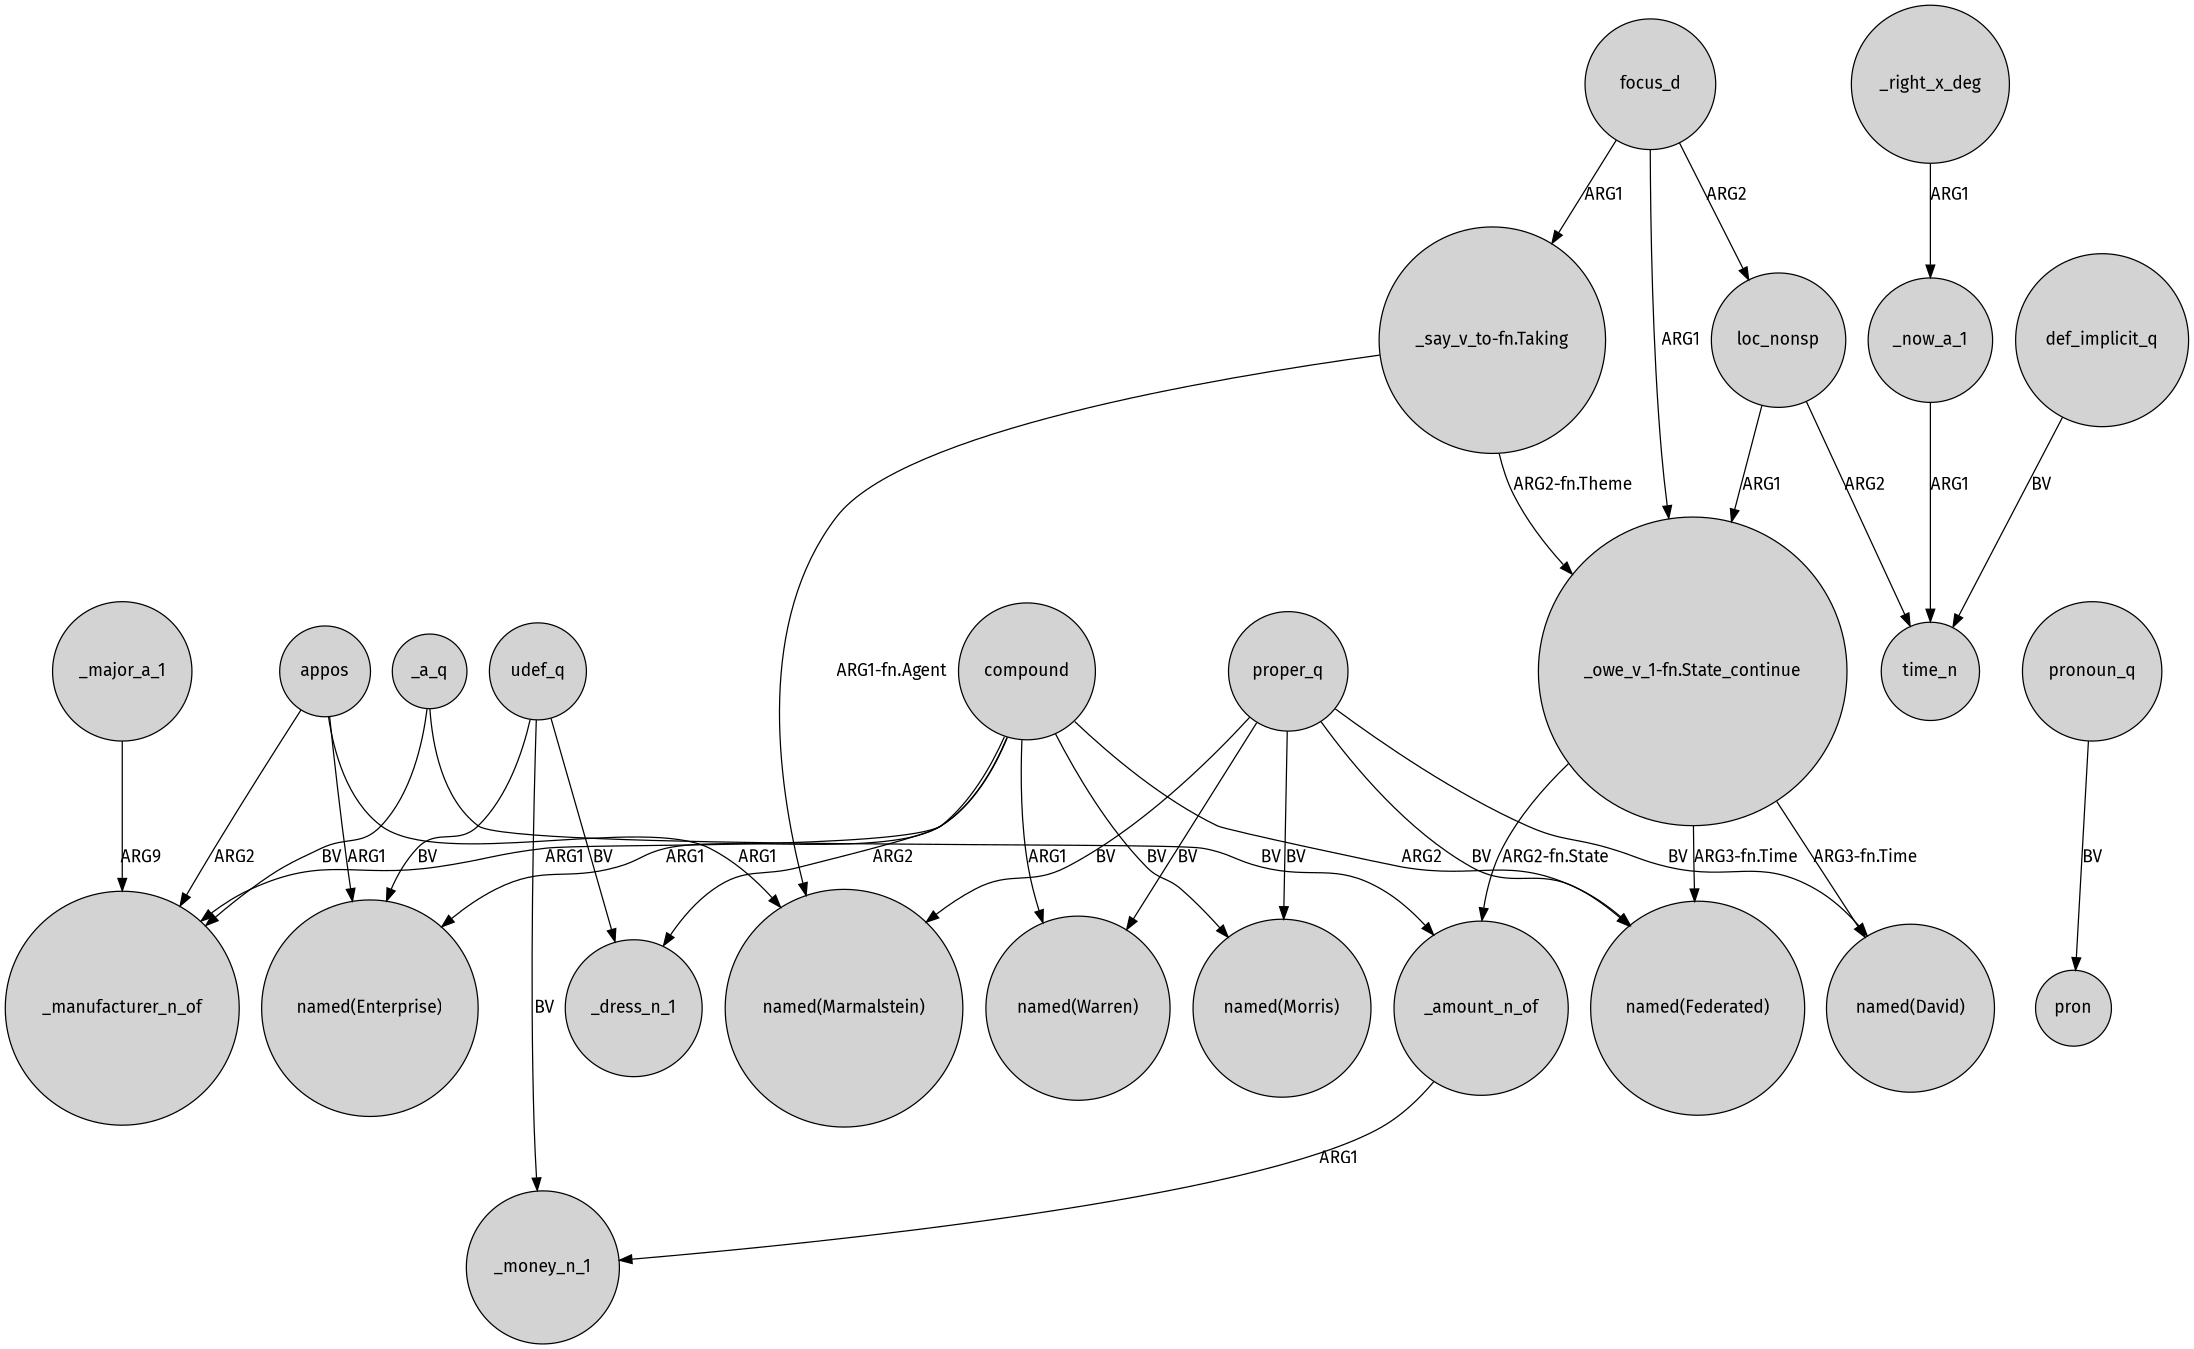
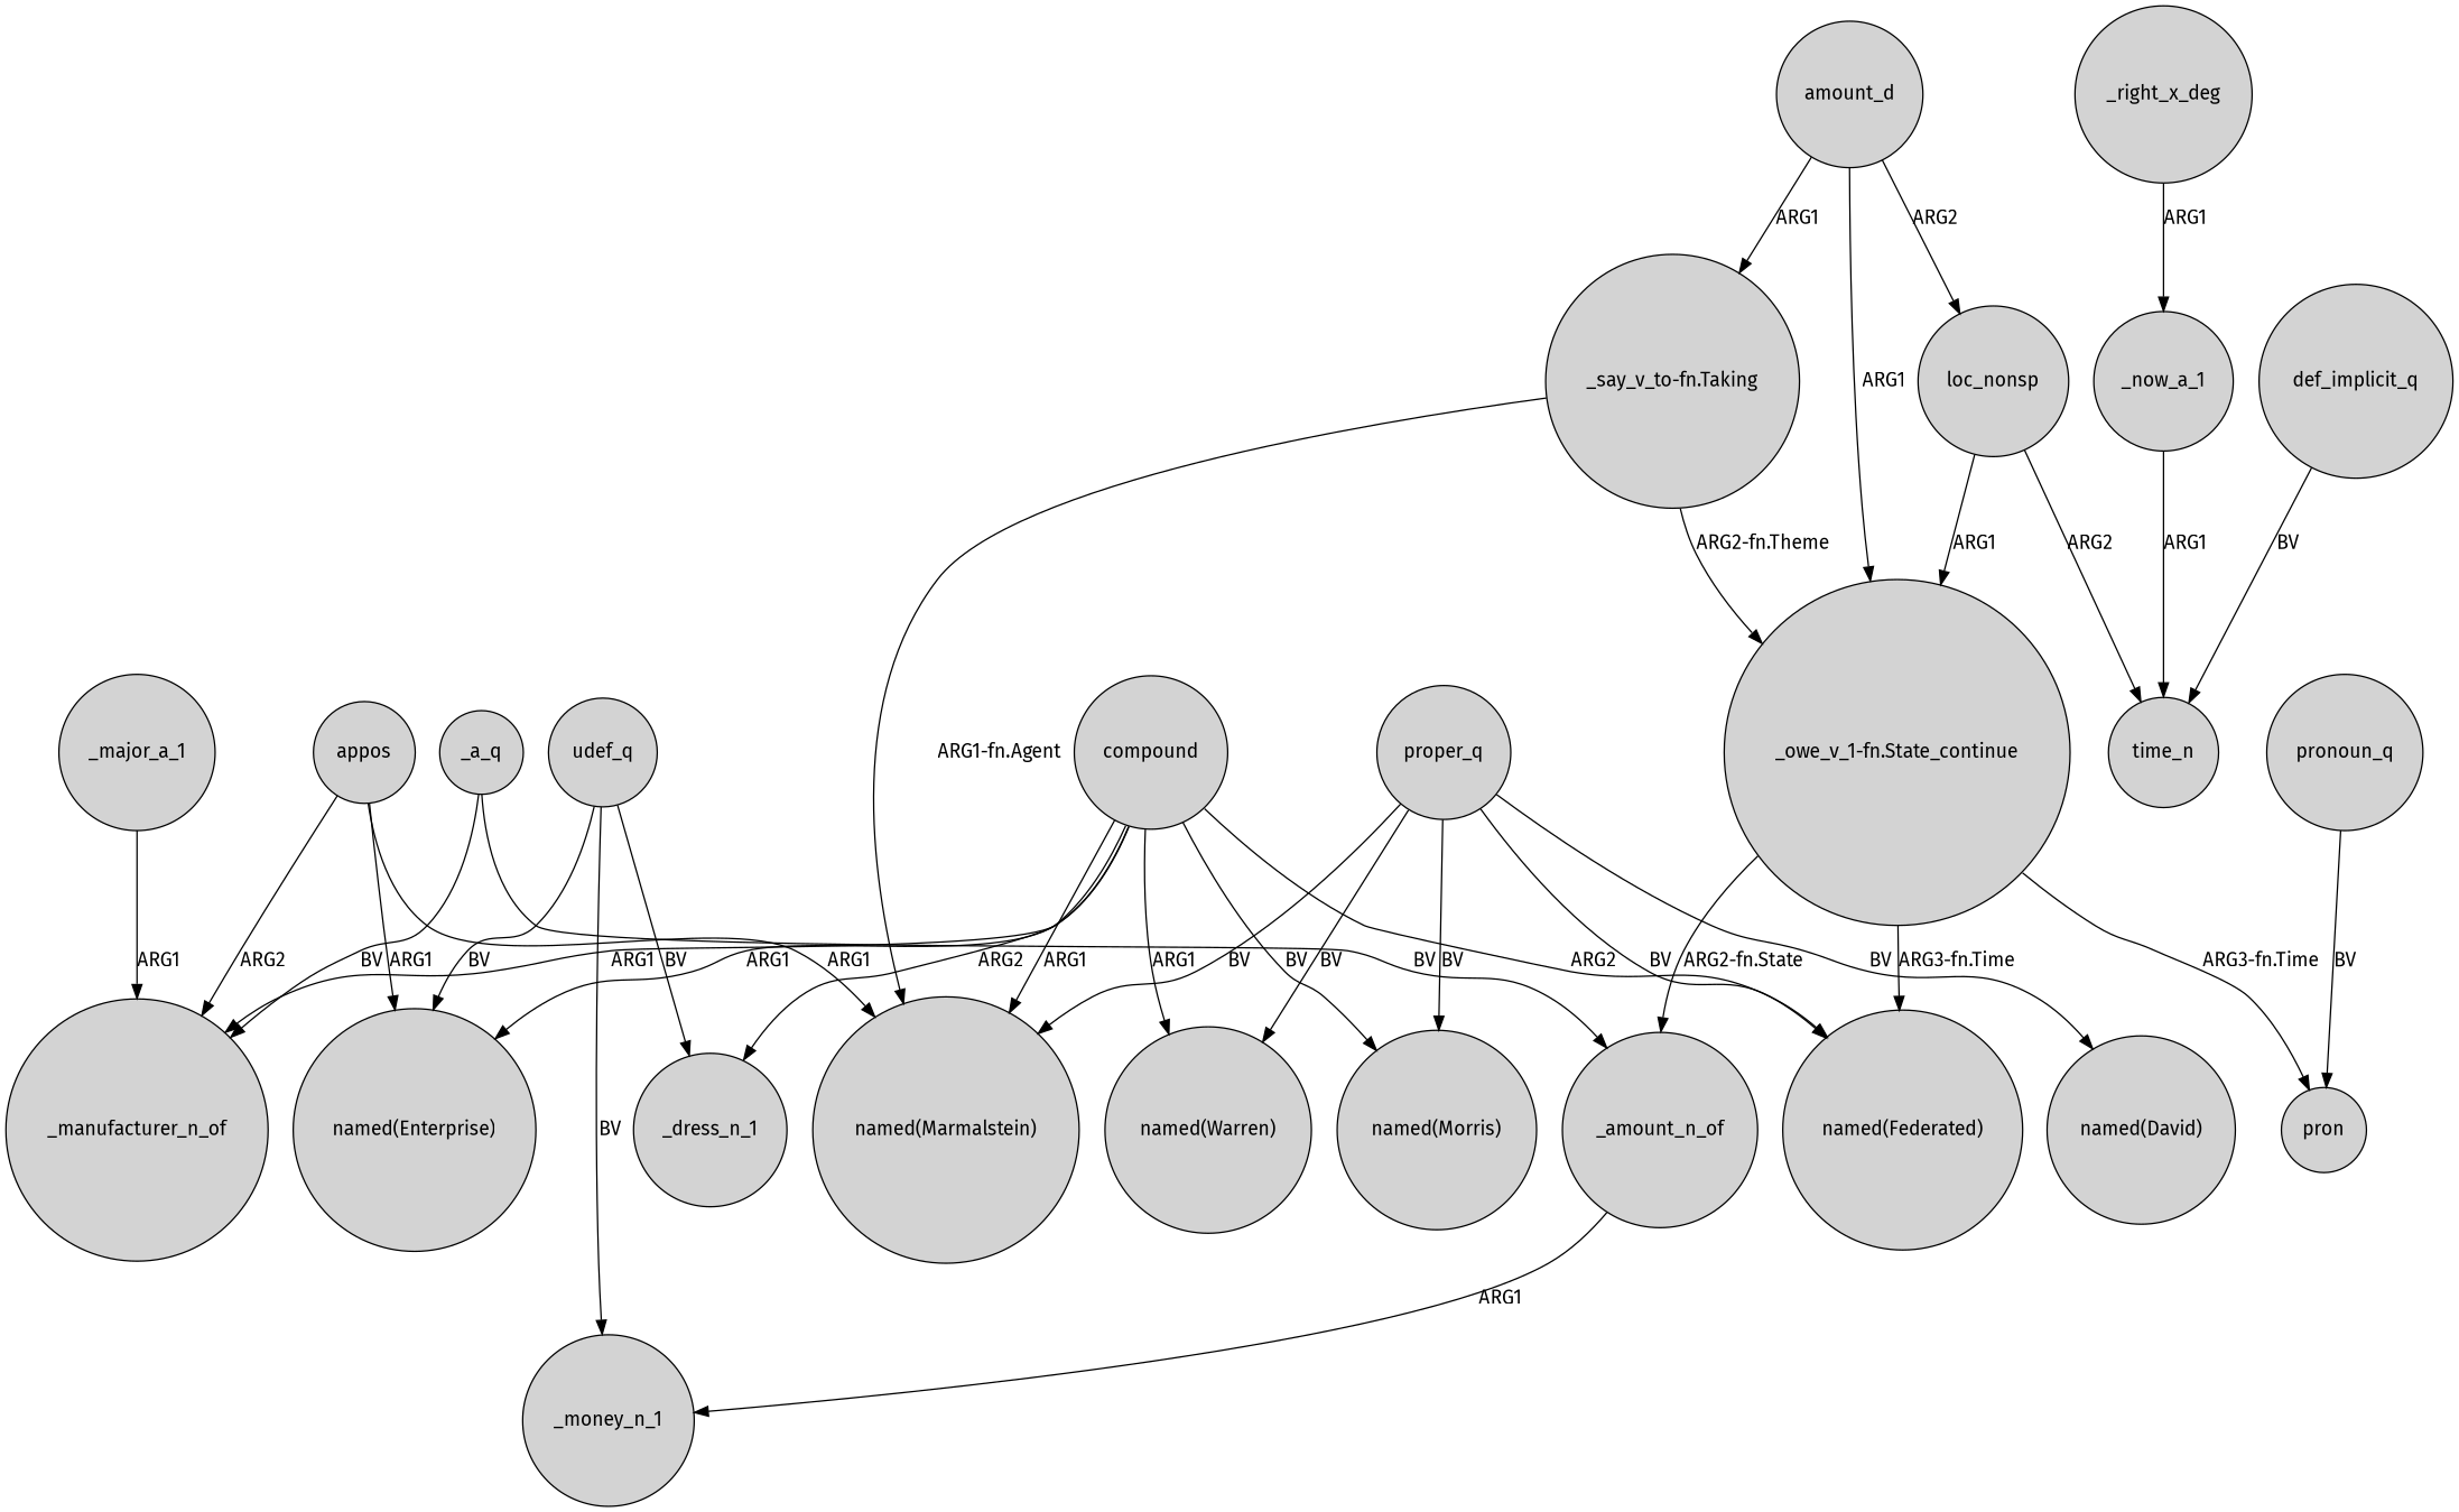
  digraph {
    fontname="Fira Sans"
    node [fontname="Fira Sans" shape=circle style=filled]
    edge [fontname="Fira Sans"]
    appos
    "named(Enterprise)"
    _manufacturer_n_of
    "named(Marmalstein)"
    compound
    _dress_n_1
    "named(Warren)"
    "named(Morris)"
    "named(Federated)"
-   focus_d
+   focus_d [label=amount_d]
    "_say_v_to-fn.Taking"
    loc_nonsp
    "_owe_v_1-fn.State_continue"
    time_n
    _amount_n_of
    pron
    proper_q
    "named(David)"
    udef_q
    _money_n_1
    _a_q
    _now_a_1
    _right_x_deg
    pronoun_q
    _major_a_1
    def_implicit_q
    appos -> "named(Enterprise)" [label=ARG1]
    appos -> _manufacturer_n_of [label=ARG2]
    appos -> "named(Marmalstein)" [label=ARG1]
    compound -> "named(Enterprise)" [label=ARG1]
    compound -> _manufacturer_n_of [label=ARG1]
+   compound -> "named(Marmalstein)" [label=ARG1]
    compound -> _dress_n_1 [label=ARG2]
    compound -> "named(Warren)" [label=ARG1]
    compound -> "named(Morris)" [label=BV]
    compound -> "named(Federated)" [label=ARG2]
    focus_d -> "_say_v_to-fn.Taking" [label=ARG1]
    focus_d -> loc_nonsp [label=ARG2]
    focus_d -> "_owe_v_1-fn.State_continue" [label=ARG1]
    "_say_v_to-fn.Taking" -> "named(Marmalstein)" [label="ARG1-fn.Agent"]
    "_say_v_to-fn.Taking" -> "_owe_v_1-fn.State_continue" [label="ARG2-fn.Theme"]
    loc_nonsp -> "_owe_v_1-fn.State_continue" [label=ARG1]
    loc_nonsp -> time_n [label=ARG2]
    "_owe_v_1-fn.State_continue" -> "named(Federated)" [label="ARG3-fn.Time"]
    "_owe_v_1-fn.State_continue" -> _amount_n_of [label="ARG2-fn.State"]
-   "_owe_v_1-fn.State_continue" -> "named(David)" [label="ARG3-fn.Time"]
+   "_owe_v_1-fn.State_continue" -> pron [label="ARG3-fn.Time"]
    _amount_n_of -> _money_n_1 [label=ARG1]
    proper_q -> "named(Marmalstein)" [label=BV]
    proper_q -> "named(Warren)" [label=BV]
    proper_q -> "named(Morris)" [label=BV]
    proper_q -> "named(Federated)" [label=BV]
    proper_q -> "named(David)" [label=BV]
    udef_q -> "named(Enterprise)" [label=BV]
    udef_q -> _dress_n_1 [label=BV]
    udef_q -> _money_n_1 [label=BV]
    _a_q -> _manufacturer_n_of [label=BV]
    _a_q -> _amount_n_of [label=BV]
    _now_a_1 -> time_n [label=ARG1]
    _right_x_deg -> _now_a_1 [label=ARG1]
    pronoun_q -> pron [label=BV]
-   _major_a_1 -> _manufacturer_n_of [label=ARG9]
+   _major_a_1 -> _manufacturer_n_of [label=ARG1]
    def_implicit_q -> time_n [label=BV]
  }
